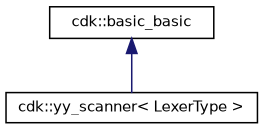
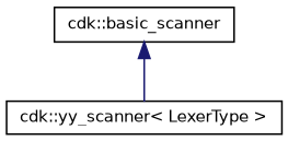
  digraph {
    rankdir=TB
    node [color=black fillcolor=white fontname=Helvetica fontsize=10 shape=record style=filled]
-   n1 [height=0.2 label="cdk::basic_basic" width=0.4]
+   n1 [height=0.2 label="cdk::basic_scanner" width=0.4]
    n2 [height=0.2 label="cdk::yy_scanner\< LexerType \>" width=0.4]
    n1 -> n2 [color=midnightblue dir=back fontname=Helvetica fontsize=10 labelfontname=Helvetica labelfontsize=10 style=solid]
  }
